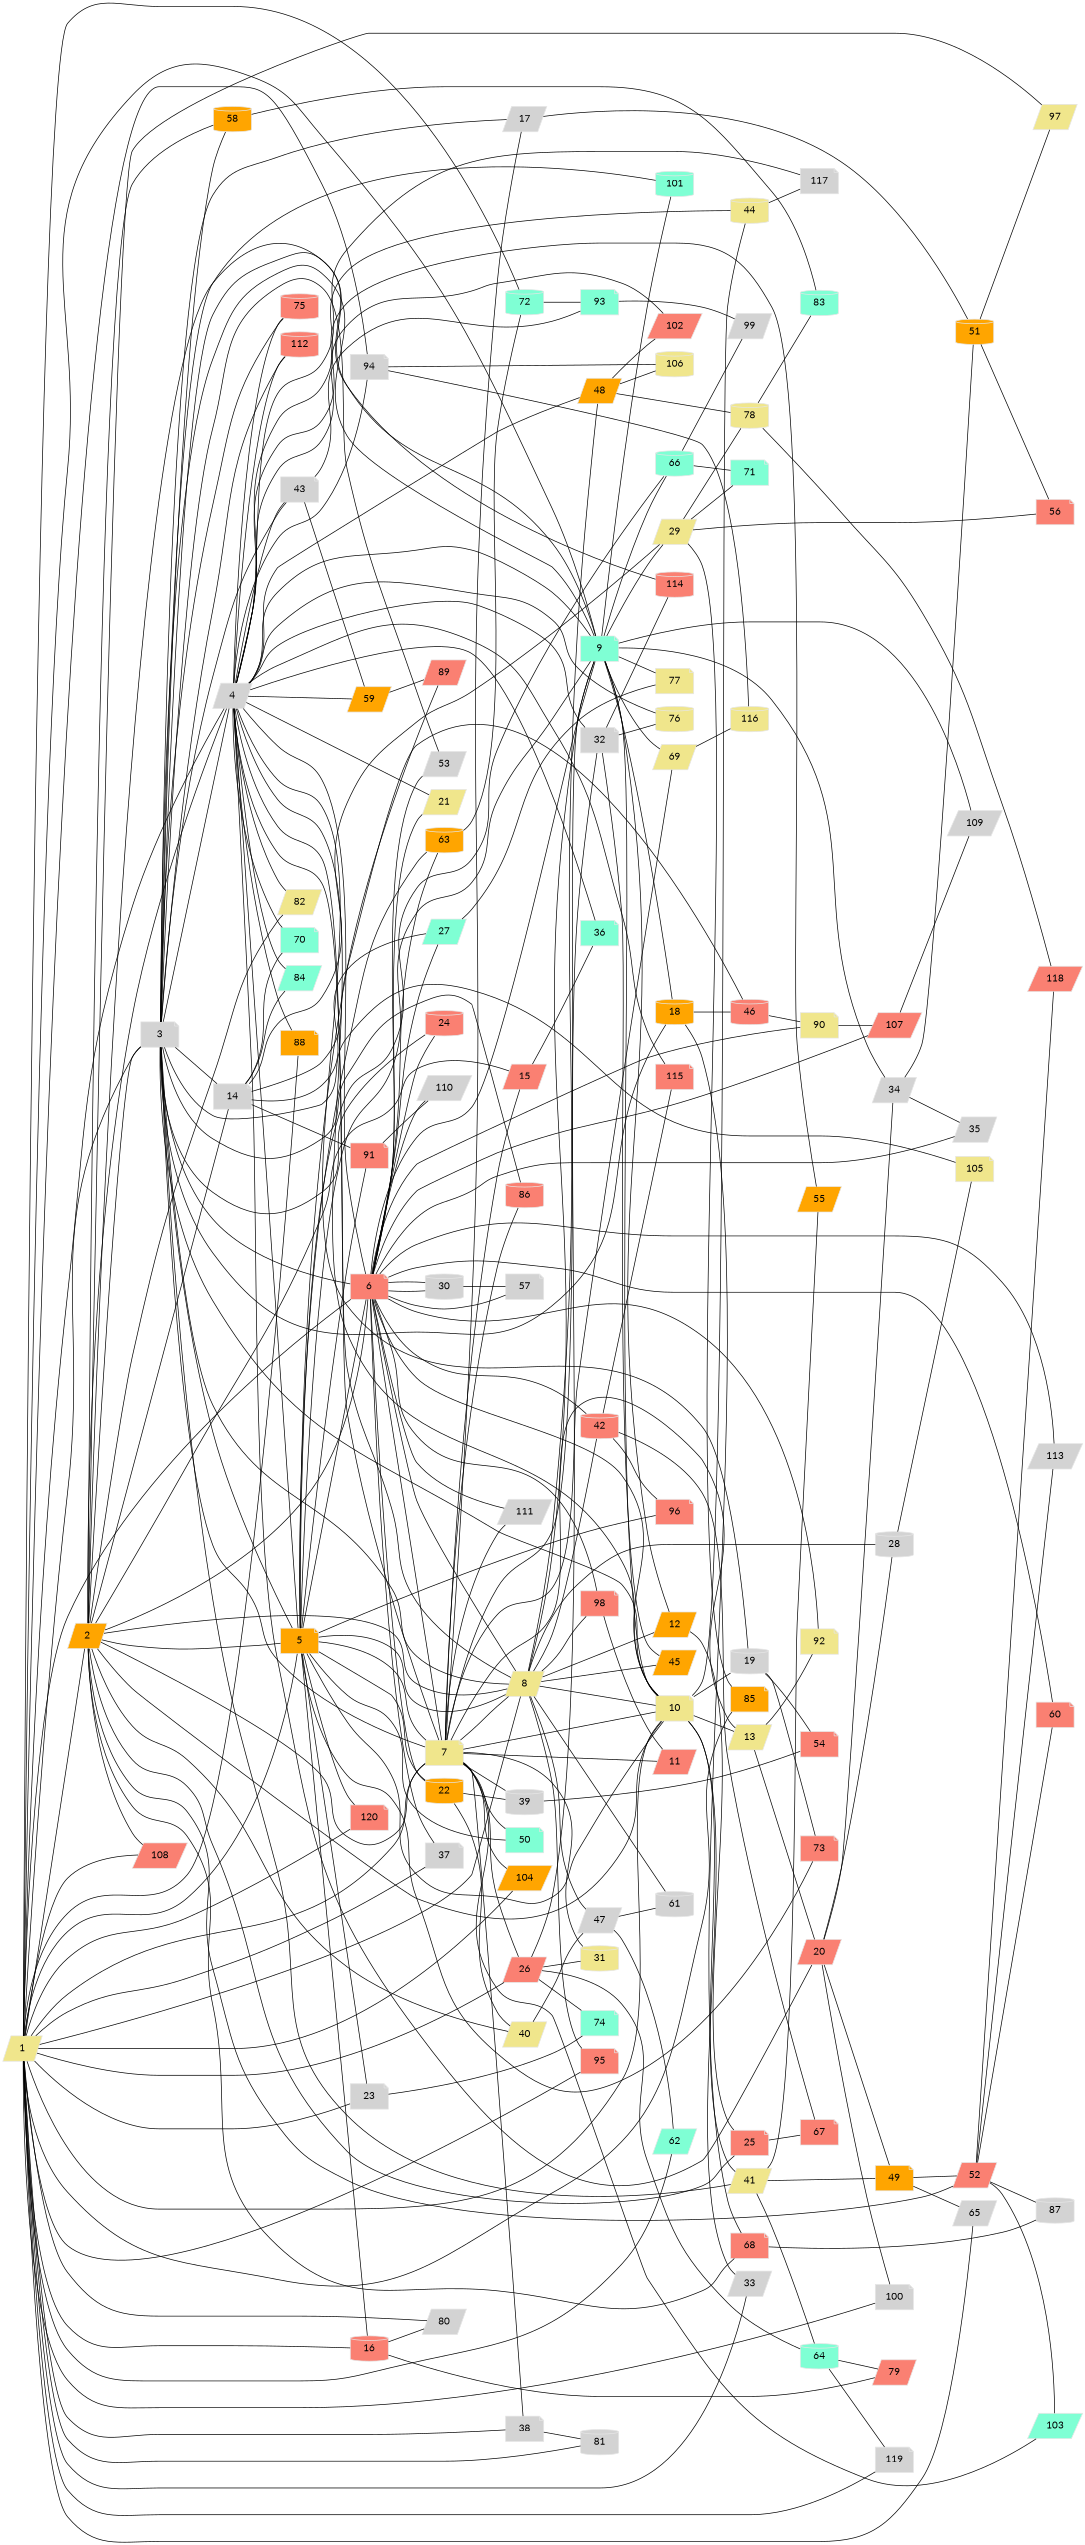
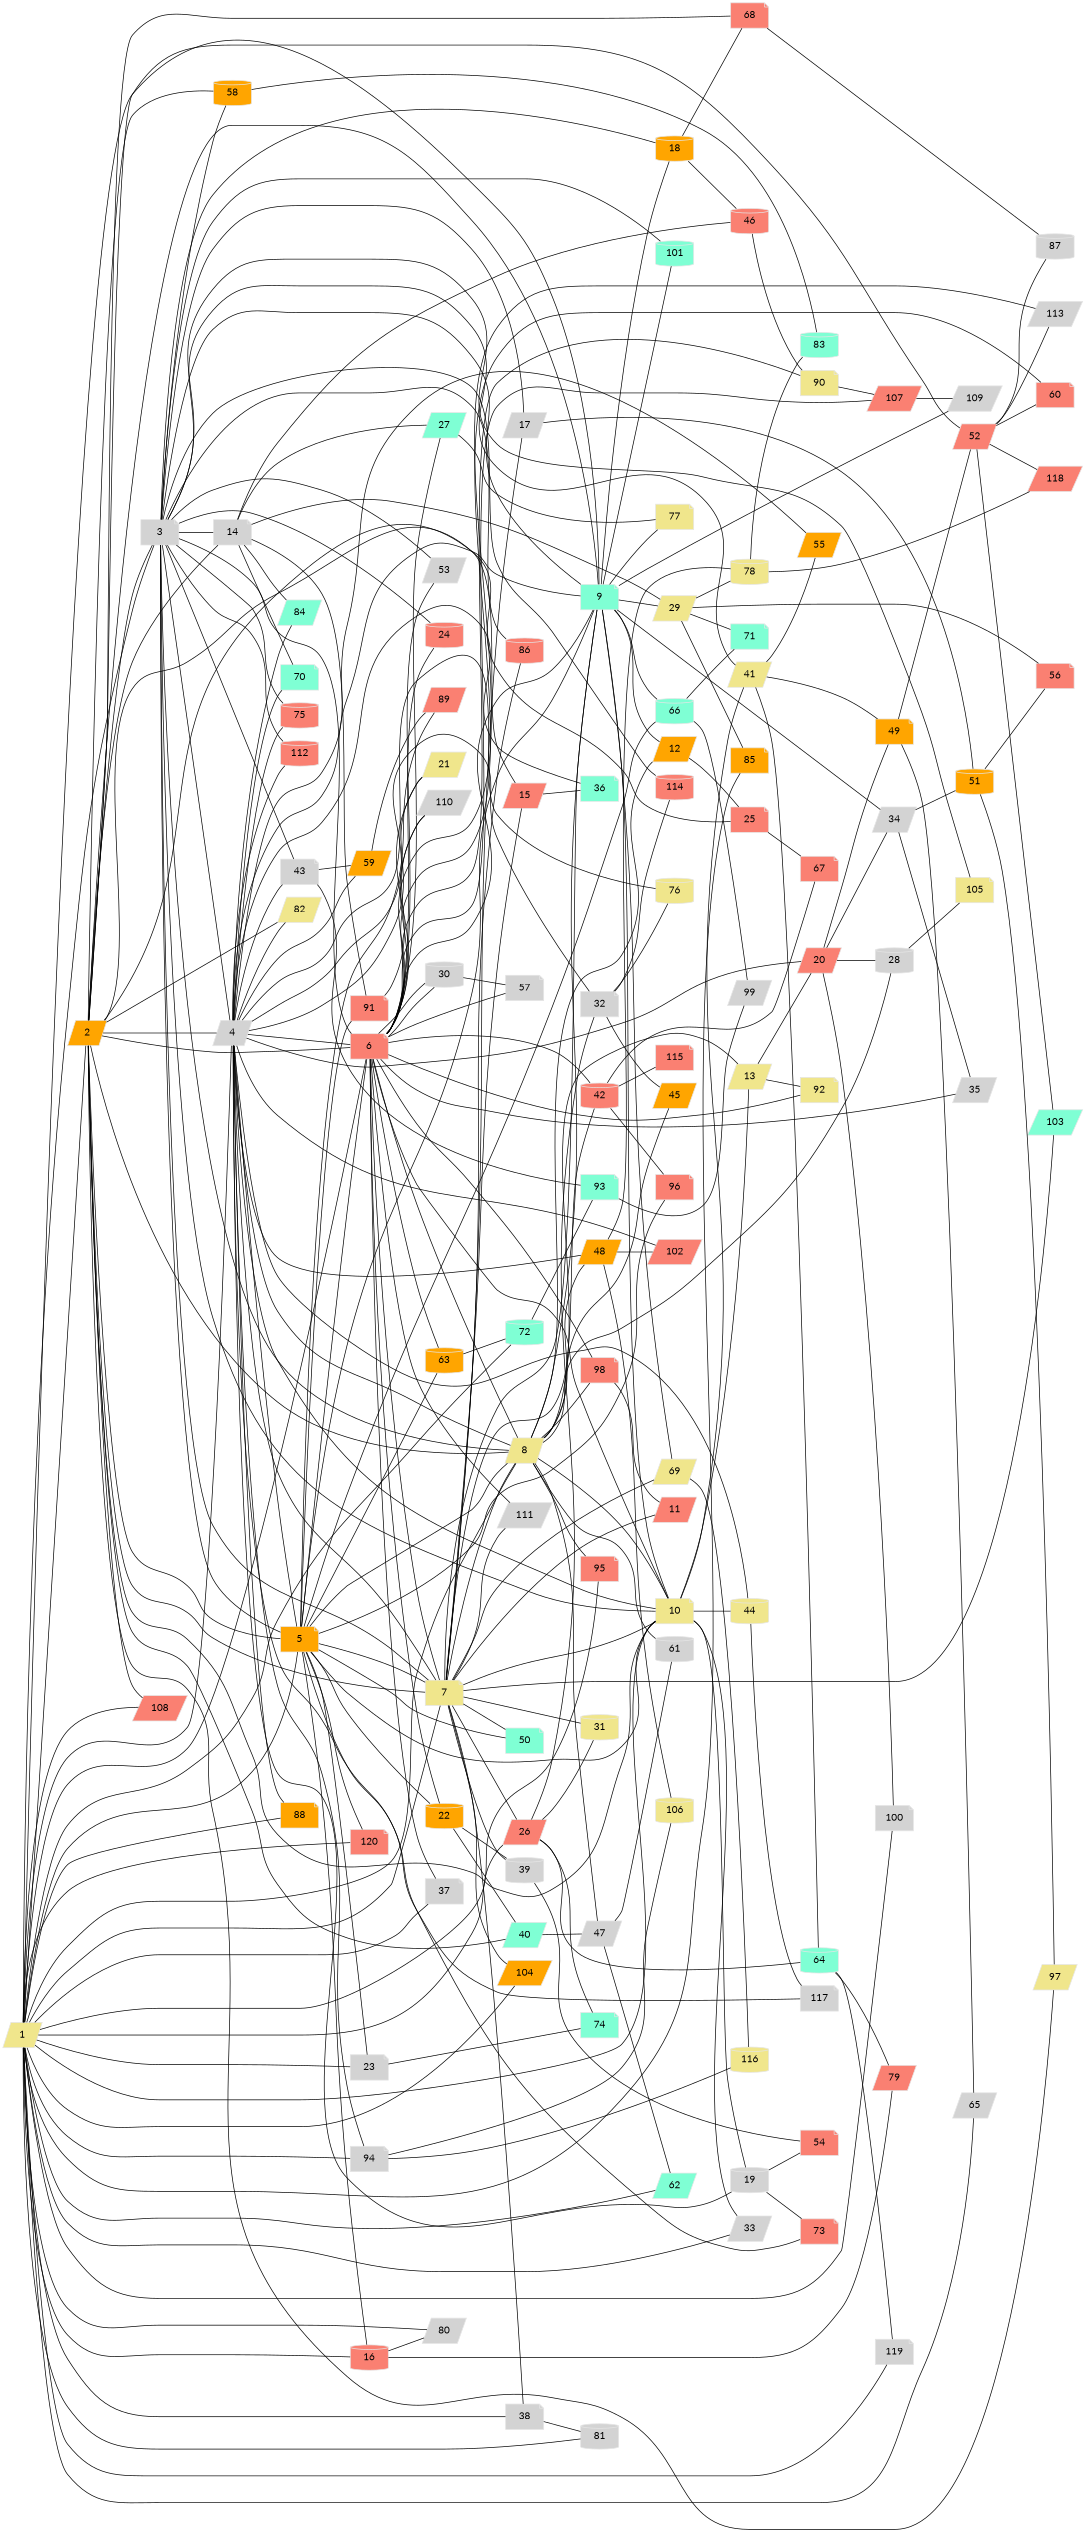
  graph {
    fontname=Lato
    rankdir=LR
    node [color=gray90 fillcolor=lightgrey fontname=Lato shape=parallelogram style=filled]
    edge [fontname=Lato]
    1 [fillcolor=khaki]
    2 [fillcolor=orange]
    3 [shape=note]
    4
    5 [fillcolor=orange shape=note]
    6 [fillcolor=salmon shape=note]
    7 [fillcolor=khaki shape=note]
    8 [fillcolor=khaki]
    9 [fillcolor=aquamarine shape=note]
    10 [fillcolor=khaki shape=note]
    16 [fillcolor=salmon shape=cylinder]
    23 [shape=note]
    26 [fillcolor=salmon]
    33
    37 [shape=note]
    38 [shape=note]
    62 [fillcolor=aquamarine]
    65
    72 [fillcolor=aquamarine shape=cylinder]
    80
    81 [shape=cylinder]
    85 [fillcolor=orange shape=note]
    88 [fillcolor=orange shape=note]
    94 [shape=note]
    95 [fillcolor=salmon shape=note]
    100 [shape=note]
    104 [fillcolor=orange]
    108 [fillcolor=salmon]
    119 [shape=note]
    120 [fillcolor=salmon shape=note]
    14 [shape=note]
    15 [fillcolor=salmon]
    25 [fillcolor=salmon shape=note]
-   40 [fillcolor=khaki]
+   40 [fillcolor=aquamarine]
    52 [fillcolor=salmon]
    58 [fillcolor=orange shape=cylinder]
    68 [fillcolor=salmon shape=note]
    82 [fillcolor=khaki]
    97 [fillcolor=khaki]
    17
    18 [fillcolor=orange shape=cylinder]
    24 [fillcolor=salmon shape=cylinder]
    41 [fillcolor=khaki]
    43 [shape=note]
    53
    75 [fillcolor=salmon shape=cylinder]
    86 [fillcolor=salmon shape=cylinder]
    101 [fillcolor=aquamarine shape=cylinder]
    105 [fillcolor=khaki shape=note]
    112 [fillcolor=salmon shape=cylinder]
    114 [fillcolor=salmon shape=cylinder]
    19 [shape=cylinder]
    20 [fillcolor=salmon]
    21 [fillcolor=khaki]
    32 [shape=note]
    36 [fillcolor=aquamarine shape=note]
    44 [fillcolor=khaki shape=cylinder]
    48 [fillcolor=orange]
    55 [fillcolor=orange]
    59 [fillcolor=orange]
    70 [fillcolor=aquamarine shape=note]
    76 [fillcolor=khaki shape=cylinder]
    84 [fillcolor=aquamarine]
    102 [fillcolor=salmon]
    115 [fillcolor=salmon shape=note]
    117 [shape=note]
    22 [fillcolor=orange shape=cylinder]
    50 [fillcolor=aquamarine shape=note]
    63 [fillcolor=orange shape=cylinder]
    66 [fillcolor=aquamarine shape=cylinder]
    73 [fillcolor=salmon shape=note]
    89 [fillcolor=salmon]
    91 [fillcolor=salmon shape=note]
    96 [fillcolor=salmon shape=note]
    27 [fillcolor=aquamarine]
    30 [shape=cylinder]
    35
    42 [fillcolor=salmon shape=cylinder]
    57 [shape=note]
    60 [fillcolor=salmon shape=note]
    90 [fillcolor=khaki shape=note]
    92 [fillcolor=khaki shape=note]
    98 [fillcolor=salmon shape=note]
    107 [fillcolor=salmon]
    110
    111
    113
    11 [fillcolor=salmon]
    13 [fillcolor=khaki]
    31 [fillcolor=khaki shape=cylinder]
    39 [shape=cylinder]
    69 [fillcolor=khaki]
    103 [fillcolor=aquamarine]
    12 [fillcolor=orange]
    28 [shape=cylinder]
    45 [fillcolor=orange]
    47
    61 [shape=cylinder]
    29 [fillcolor=khaki]
    34
    77 [fillcolor=khaki shape=note]
    109
    79 [fillcolor=salmon]
    74 [fillcolor=aquamarine shape=note]
    64 [fillcolor=aquamarine shape=cylinder]
    93 [fillcolor=aquamarine shape=note]
    106 [fillcolor=khaki shape=cylinder]
    116 [fillcolor=khaki shape=cylinder]
    46 [fillcolor=salmon shape=cylinder]
    67 [fillcolor=salmon shape=note]
    87 [shape=cylinder]
    118 [fillcolor=salmon]
    83 [fillcolor=aquamarine shape=cylinder]
    51 [fillcolor=orange shape=cylinder]
    49 [fillcolor=orange shape=note]
    54 [fillcolor=salmon shape=note]
    78 [fillcolor=khaki shape=cylinder]
    71 [fillcolor=aquamarine shape=note]
    99
    56 [fillcolor=salmon shape=note]
    1 -- 2
    1 -- 3
    1 -- 4
    1 -- 5
    1 -- 6
    1 -- 7
    1 -- 8
    1 -- 9
    1 -- 10
    1 -- 16
    1 -- 23
    1 -- 26
    1 -- 33
    1 -- 37
    1 -- 38
    1 -- 62
    1 -- 65
    1 -- 72
    1 -- 80
    1 -- 81
    1 -- 85
    1 -- 88
    1 -- 94
    1 -- 95
    1 -- 100
    1 -- 104
    1 -- 108
    1 -- 119
    1 -- 120
    2 -- 3
    2 -- 4
    2 -- 5
    2 -- 6
    2 -- 7
    2 -- 8
    2 -- 9
    2 -- 10
    2 -- 108
    2 -- 14
    2 -- 15
    2 -- 25
    2 -- 40
    2 -- 52
    2 -- 58
    2 -- 68
    2 -- 82
    2 -- 97
    3 -- 4
    3 -- 5
    3 -- 6
    3 -- 7
    3 -- 8
    3 -- 9
    3 -- 10
    3 -- 14
    3 -- 58
    3 -- 17
    3 -- 18
    3 -- 24
    3 -- 41
    3 -- 43
    3 -- 53
    3 -- 75
    3 -- 86
    3 -- 101
    3 -- 105
    3 -- 112
    3 -- 114
    4 -- 5
    4 -- 6
    4 -- 7
    4 -- 8
    4 -- 9
    4 -- 10
    4 -- 88
    4 -- 94
    4 -- 82
    4 -- 43
    4 -- 75
    4 -- 112
    4 -- 19
    4 -- 20
    4 -- 21
    4 -- 32
    4 -- 36
    4 -- 44
    4 -- 48
    4 -- 55
    4 -- 59
    4 -- 70
    4 -- 76
    4 -- 84
    4 -- 102
-   4 -- 115
    4 -- 117
    5 -- 6
    5 -- 7
    5 -- 8
    5 -- 9
    5 -- 10
    5 -- 16
    5 -- 23
    5 -- 120
    5 -- 22
    5 -- 50
    5 -- 63
    5 -- 66
    5 -- 73
    5 -- 89
    5 -- 91
    5 -- 96
    6 -- 7
    6 -- 8
    6 -- 9
    6 -- 10
    6 -- 37
    6 -- 24
    6 -- 53
    6 -- 21
    6 -- 22
    6 -- 63
    6 -- 27
    6 -- 30
    6 -- 30
    6 -- 35
    6 -- 42
    6 -- 57
    6 -- 60
    6 -- 90
    6 -- 92
    6 -- 98
    6 -- 107
    6 -- 110
    6 -- 111
    6 -- 113
    7 -- 8
    7 -- 9
    7 -- 10
    7 -- 26
    7 -- 38
    7 -- 104
    7 -- 15
    7 -- 17
    7 -- 86
    7 -- 50
    7 -- 111
    7 -- 11
    7 -- 13
    7 -- 31
    7 -- 39
    7 -- 69
    7 -- 103
    8 -- 9
    8 -- 10
    8 -- 95
    8 -- 48
    8 -- 42
    8 -- 98
    8 -- 12
    8 -- 28
    8 -- 45
    8 -- 47
    8 -- 61
    9 -- 10
    9 -- 18
    9 -- 101
    9 -- 66
    9 -- 69
    9 -- 12
    9 -- 29
    9 -- 34
    9 -- 77
    9 -- 109
    10 -- 33
    10 -- 41
    10 -- 19
    10 -- 44
    10 -- 13
    16 -- 80
    16 -- 79
    23 -- 74
    26 -- 32
    26 -- 31
    26 -- 74
    26 -- 64
    38 -- 81
    72 -- 93
    94 -- 106
    94 -- 116
    14 -- 70
    14 -- 84
    14 -- 91
    14 -- 27
    14 -- 29
    14 -- 46
    15 -- 36
    25 -- 67
    40 -- 47
    52 -- 60
    52 -- 113
    52 -- 103
    52 -- 87
    52 -- 118
    58 -- 83
    68 -- 87
    17 -- 51
    18 -- 68
    18 -- 46
    41 -- 55
    41 -- 64
    41 -- 49
    43 -- 59
    43 -- 93
    19 -- 73
    19 -- 54
    20 -- 100
    20 -- 28
    20 -- 34
    20 -- 49
    32 -- 114
    32 -- 76
    32 -- 45
    44 -- 117
    48 -- 102
    48 -- 106
    48 -- 78
    59 -- 89
    22 -- 40
    22 -- 39
    63 -- 72
    66 -- 71
    66 -- 99
    91 -- 110
    27 -- 77
    30 -- 57
    42 -- 115
    42 -- 96
    42 -- 67
    90 -- 107
    98 -- 11
    107 -- 109
    13 -- 20
    13 -- 92
    39 -- 54
    69 -- 116
    12 -- 25
    28 -- 105
    47 -- 62
    47 -- 61
    29 -- 85
    29 -- 78
    29 -- 71
    29 -- 56
    34 -- 35
    34 -- 51
    64 -- 119
    64 -- 79
    93 -- 99
    46 -- 90
    51 -- 97
    51 -- 56
    49 -- 65
    49 -- 52
    78 -- 118
    78 -- 83
  }
